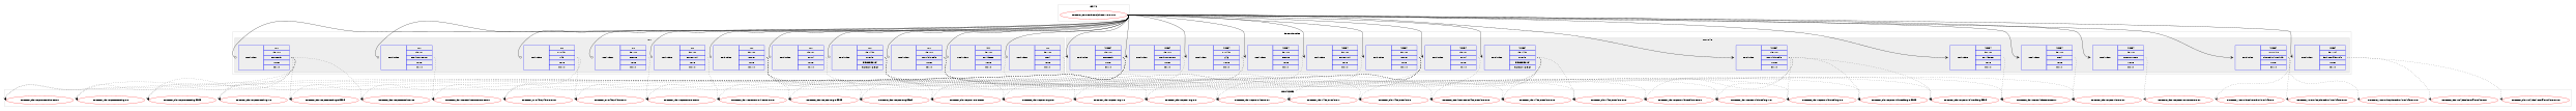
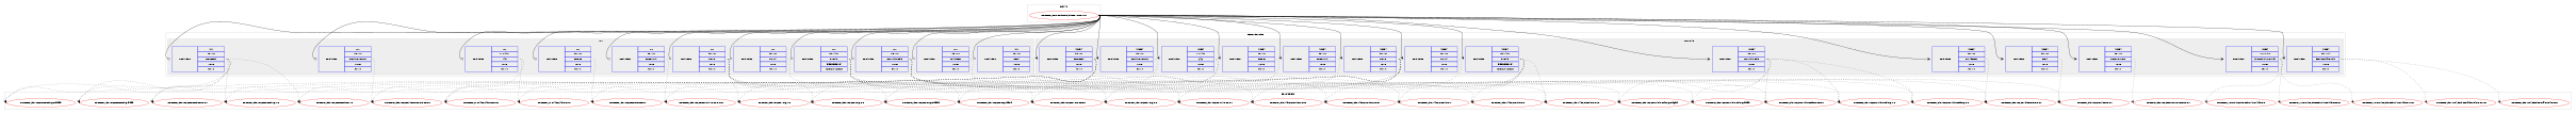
  digraph {
    compound=true
    concentrate=true
    fontname="DejaVu Sans"
    fontsize=10
    newrank=true
    rankdir=TB
    ranksep=1.5
    node [color=red fontname="DejaVu Sans" fontsize=10]
    edge [arrowhead=vee fontname="DejaVu Sans" headport=w style=dotted tailport=e weight=100]
    n1 [label="portage://games-board/chessx-1.5.4-r4" width=4]
    n2 [color=blue label=<<TABLE BORDER="0" CELLBORDER="1" CELLSPACING="0" CELLPADDING="4" WIDTH="220"><TR><TD ROWSPAN="6" CELLPADDING="30">pack_dep</TD></TR><TR><TD WIDTH="110">install</TD></TR><TR><TD>dev-libs</TD></TR><TR><TD>quazip</TD></TR><TR><TD>greaterequal</TD></TR><TR><TD>[[0,9,1],,,0.9.1]</TD></TR></TABLE>> shape=none]
    n3 [color=blue label=<<TABLE BORDER="0" CELLBORDER="1" CELLSPACING="0" CELLPADDING="4" WIDTH="220"><TR><TD ROWSPAN="6" CELLPADDING="30">pack_dep</TD></TR><TR><TD WIDTH="110">install</TD></TR><TR><TD>dev-qt</TD></TR><TR><TD>qtconcurrent</TD></TR><TR><TD>none</TD></TR><TR><TD>[[],,,,]</TD></TR></TABLE>> shape=none]
    n4 [color=blue label=<<TABLE BORDER="0" CELLBORDER="1" CELLSPACING="0" CELLPADDING="4" WIDTH="220"><TR><TD ROWSPAN="6" CELLPADDING="30">pack_dep</TD></TR><TR><TD WIDTH="110">install</TD></TR><TR><TD>dev-qt</TD></TR><TR><TD>qtcore</TD></TR><TR><TD>none</TD></TR><TR><TD>[[],,,,]</TD></TR></TABLE>> shape=none]
    n5 [color=blue label=<<TABLE BORDER="0" CELLBORDER="1" CELLSPACING="0" CELLPADDING="4" WIDTH="220"><TR><TD ROWSPAN="6" CELLPADDING="30">pack_dep</TD></TR><TR><TD WIDTH="110">install</TD></TR><TR><TD>dev-qt</TD></TR><TR><TD>qtgui</TD></TR><TR><TD>none</TD></TR><TR><TD>[[],,,,]</TD></TR></TABLE>> shape=none]
    n6 [color=blue label=<<TABLE BORDER="0" CELLBORDER="1" CELLSPACING="0" CELLPADDING="4" WIDTH="220"><TR><TD ROWSPAN="6" CELLPADDING="30">pack_dep</TD></TR><TR><TD WIDTH="110">install</TD></TR><TR><TD>dev-qt</TD></TR><TR><TD>qtmultimedia</TD></TR><TR><TD>none</TD></TR><TR><TD>[[],,,,]</TD></TR></TABLE>> shape=none]
    n7 [color=blue label=<<TABLE BORDER="0" CELLBORDER="1" CELLSPACING="0" CELLPADDING="4" WIDTH="220"><TR><TD ROWSPAN="6" CELLPADDING="30">pack_dep</TD></TR><TR><TD WIDTH="110">install</TD></TR><TR><TD>dev-qt</TD></TR><TR><TD>qtnetwork</TD></TR><TR><TD>none</TD></TR><TR><TD>[[],,,,]</TD></TR></TABLE>> shape=none]
    n8 [color=blue label=<<TABLE BORDER="0" CELLBORDER="1" CELLSPACING="0" CELLPADDING="4" WIDTH="220"><TR><TD ROWSPAN="6" CELLPADDING="30">pack_dep</TD></TR><TR><TD WIDTH="110">install</TD></TR><TR><TD>dev-qt</TD></TR><TR><TD>qtprintsupport</TD></TR><TR><TD>none</TD></TR><TR><TD>[[],,,,]</TD></TR></TABLE>> shape=none]
    n9 [color=blue label=<<TABLE BORDER="0" CELLBORDER="1" CELLSPACING="0" CELLPADDING="4" WIDTH="220"><TR><TD ROWSPAN="6" CELLPADDING="30">pack_dep</TD></TR><TR><TD WIDTH="110">install</TD></TR><TR><TD>dev-qt</TD></TR><TR><TD>qtspeech</TD></TR><TR><TD>none</TD></TR><TR><TD>[[],,,,]</TD></TR></TABLE>> shape=none]
    n10 [color=blue label=<<TABLE BORDER="0" CELLBORDER="1" CELLSPACING="0" CELLPADDING="4" WIDTH="220"><TR><TD ROWSPAN="6" CELLPADDING="30">pack_dep</TD></TR><TR><TD WIDTH="110">install</TD></TR><TR><TD>dev-qt</TD></TR><TR><TD>qtsvg</TD></TR><TR><TD>none</TD></TR><TR><TD>[[],,,,]</TD></TR></TABLE>> shape=none]
    n11 [color=blue label=<<TABLE BORDER="0" CELLBORDER="1" CELLSPACING="0" CELLPADDING="4" WIDTH="220"><TR><TD ROWSPAN="6" CELLPADDING="30">pack_dep</TD></TR><TR><TD WIDTH="110">install</TD></TR><TR><TD>dev-qt</TD></TR><TR><TD>qtwidgets</TD></TR><TR><TD>none</TD></TR><TR><TD>[[],,,,]</TD></TR></TABLE>> shape=none]
    n12 [color=blue label=<<TABLE BORDER="0" CELLBORDER="1" CELLSPACING="0" CELLPADDING="4" WIDTH="220"><TR><TD ROWSPAN="6" CELLPADDING="30">pack_dep</TD></TR><TR><TD WIDTH="110">install</TD></TR><TR><TD>dev-qt</TD></TR><TR><TD>qtxml</TD></TR><TR><TD>none</TD></TR><TR><TD>[[],,,,]</TD></TR></TABLE>> shape=none]
    n13 [color=blue label=<<TABLE BORDER="0" CELLBORDER="1" CELLSPACING="0" CELLPADDING="4" WIDTH="220"><TR><TD ROWSPAN="6" CELLPADDING="30">pack_dep</TD></TR><TR><TD WIDTH="110">install</TD></TR><TR><TD>dev-util</TD></TR><TR><TD>desktop-file-utils</TD></TR><TR><TD>none</TD></TR><TR><TD>[[],,,,]</TD></TR></TABLE>> shape=none]
    n14 [color=blue label=<<TABLE BORDER="0" CELLBORDER="1" CELLSPACING="0" CELLPADDING="4" WIDTH="220"><TR><TD ROWSPAN="6" CELLPADDING="30">pack_dep</TD></TR><TR><TD WIDTH="110">install</TD></TR><TR><TD>sys-libs</TD></TR><TR><TD>zlib</TD></TR><TR><TD>none</TD></TR><TR><TD>[[],,,,]</TD></TR></TABLE>> shape=none]
    n15 [color=blue label=<<TABLE BORDER="0" CELLBORDER="1" CELLSPACING="0" CELLPADDING="4" WIDTH="220"><TR><TD ROWSPAN="6" CELLPADDING="30">pack_dep</TD></TR><TR><TD WIDTH="110">install</TD></TR><TR><TD>x11-misc</TD></TR><TR><TD>shared-mime-info</TD></TR><TR><TD>none</TD></TR><TR><TD>[[],,,,]</TD></TR></TABLE>> shape=none]
    n16 [color=blue label=<<TABLE BORDER="0" CELLBORDER="1" CELLSPACING="0" CELLPADDING="4" WIDTH="220"><TR><TD ROWSPAN="6" CELLPADDING="30">pack_dep</TD></TR><TR><TD WIDTH="110">run</TD></TR><TR><TD>dev-libs</TD></TR><TR><TD>quazip</TD></TR><TR><TD>greaterequal</TD></TR><TR><TD>[[0,9,1],,,0.9.1]</TD></TR></TABLE>> shape=none]
    n17 [color=blue label=<<TABLE BORDER="0" CELLBORDER="1" CELLSPACING="0" CELLPADDING="4" WIDTH="220"><TR><TD ROWSPAN="6" CELLPADDING="30">pack_dep</TD></TR><TR><TD WIDTH="110">run</TD></TR><TR><TD>dev-qt</TD></TR><TR><TD>qtcore</TD></TR><TR><TD>none</TD></TR><TR><TD>[[],,,,]</TD></TR></TABLE>> shape=none]
    n18 [color=blue label=<<TABLE BORDER="0" CELLBORDER="1" CELLSPACING="0" CELLPADDING="4" WIDTH="220"><TR><TD ROWSPAN="6" CELLPADDING="30">pack_dep</TD></TR><TR><TD WIDTH="110">run</TD></TR><TR><TD>dev-qt</TD></TR><TR><TD>qtgui</TD></TR><TR><TD>none</TD></TR><TR><TD>[[],,,,]</TD></TR></TABLE>> shape=none]
    n19 [color=blue label=<<TABLE BORDER="0" CELLBORDER="1" CELLSPACING="0" CELLPADDING="4" WIDTH="220"><TR><TD ROWSPAN="6" CELLPADDING="30">pack_dep</TD></TR><TR><TD WIDTH="110">run</TD></TR><TR><TD>dev-qt</TD></TR><TR><TD>qtmultimedia</TD></TR><TR><TD>none</TD></TR><TR><TD>[[],,,,]</TD></TR></TABLE>> shape=none]
    n20 [color=blue label=<<TABLE BORDER="0" CELLBORDER="1" CELLSPACING="0" CELLPADDING="4" WIDTH="220"><TR><TD ROWSPAN="6" CELLPADDING="30">pack_dep</TD></TR><TR><TD WIDTH="110">run</TD></TR><TR><TD>dev-qt</TD></TR><TR><TD>qtnetwork</TD></TR><TR><TD>none</TD></TR><TR><TD>[[],,,,]</TD></TR></TABLE>> shape=none]
    n21 [color=blue label=<<TABLE BORDER="0" CELLBORDER="1" CELLSPACING="0" CELLPADDING="4" WIDTH="220"><TR><TD ROWSPAN="6" CELLPADDING="30">pack_dep</TD></TR><TR><TD WIDTH="110">run</TD></TR><TR><TD>dev-qt</TD></TR><TR><TD>qtprintsupport</TD></TR><TR><TD>none</TD></TR><TR><TD>[[],,,,]</TD></TR></TABLE>> shape=none]
    n22 [color=blue label=<<TABLE BORDER="0" CELLBORDER="1" CELLSPACING="0" CELLPADDING="4" WIDTH="220"><TR><TD ROWSPAN="6" CELLPADDING="30">pack_dep</TD></TR><TR><TD WIDTH="110">run</TD></TR><TR><TD>dev-qt</TD></TR><TR><TD>qtspeech</TD></TR><TR><TD>none</TD></TR><TR><TD>[[],,,,]</TD></TR></TABLE>> shape=none]
    n23 [color=blue label=<<TABLE BORDER="0" CELLBORDER="1" CELLSPACING="0" CELLPADDING="4" WIDTH="220"><TR><TD ROWSPAN="6" CELLPADDING="30">pack_dep</TD></TR><TR><TD WIDTH="110">run</TD></TR><TR><TD>dev-qt</TD></TR><TR><TD>qtsvg</TD></TR><TR><TD>none</TD></TR><TR><TD>[[],,,,]</TD></TR></TABLE>> shape=none]
    n24 [color=blue label=<<TABLE BORDER="0" CELLBORDER="1" CELLSPACING="0" CELLPADDING="4" WIDTH="220"><TR><TD ROWSPAN="6" CELLPADDING="30">pack_dep</TD></TR><TR><TD WIDTH="110">run</TD></TR><TR><TD>dev-qt</TD></TR><TR><TD>qtwidgets</TD></TR><TR><TD>none</TD></TR><TR><TD>[[],,,,]</TD></TR></TABLE>> shape=none]
    n25 [color=blue label=<<TABLE BORDER="0" CELLBORDER="1" CELLSPACING="0" CELLPADDING="4" WIDTH="220"><TR><TD ROWSPAN="6" CELLPADDING="30">pack_dep</TD></TR><TR><TD WIDTH="110">run</TD></TR><TR><TD>dev-qt</TD></TR><TR><TD>qtxml</TD></TR><TR><TD>none</TD></TR><TR><TD>[[],,,,]</TD></TR></TABLE>> shape=none]
    n26 [color=blue label=<<TABLE BORDER="0" CELLBORDER="1" CELLSPACING="0" CELLPADDING="4" WIDTH="220"><TR><TD ROWSPAN="6" CELLPADDING="30">pack_dep</TD></TR><TR><TD WIDTH="110">run</TD></TR><TR><TD>sys-libs</TD></TR><TR><TD>zlib</TD></TR><TR><TD>none</TD></TR><TR><TD>[[],,,,]</TD></TR></TABLE>> shape=none]
    n27 [label="portage://dev-libs/quazip-1.8-r1" width=4]
    n28 [label="portage://dev-libs/quazip-1.4" width=4]
    n29 [label="portage://dev-libs/quazip-1.3-r3" width=4]
-   n30 [label="portage://qtprintsupport-libs/quazip-1.3-r2" width=4]
+   n30 [label="portage://dev-libs/quazip-1.3-r2" width=4]
    n31 [label="portage://dev-libs/quazip-1.2" width=4]
    n32 [label="portage://dev-qt/qtcore-5.15.14" width=4]
    n33 [label="portage://dev-qt/qtconcurrent-5.15.14" width=4]
    n34 [label="portage://dev-qt/qtgui-5.15.14" width=4]
    n35 [label="portage://dev-qt/qtmultimedia-6.9999" width=4]
-   n36 [label="portage://dev-qt/qtmultimedia-6.8.9999" width=4]
+   n36 [label="portage://dev-qt/qtmultimedia-6.8.9699" width=4]
    n37 [label="portage://dev-qt/qtmultimedia-6.8.0" width=4]
    n38 [label="portage://dev-qt/qtmultimedia-6.7.3" width=4]
    n39 [label="portage://dev-qt/qtmultimedia-5.15.14" width=4]
    n40 [label="portage://dev-qt/qtnetwork-5.15.14-r1" width=4]
    n41 [label="portage://dev-qt/qtprintsupport-5.15.14" width=4]
    n42 [label="portage://dev-qt/qtspeech-6.9999" width=4]
    n43 [label="portage://dev-qt/qtspeech-6.8.9999" width=4]
-   n44 [label="portage://dev-qt/qtspeech-6.8.0" width=4]
    n45 [label="portage://dev-qt/qtspeech-3.7.3" width=4]
    n46 [label="portage://dev-qt/qtspeech-6.7.2" width=4]
    n47 [label="portage://dev-qt/qtspeech-5.15.14" width=4]
    n48 [label="portage://dev-qt/qtsvg-6.9959" width=4]
    n49 [label="portage://dev-qt/qtsvg-6.8.9999" width=4]
    n50 [label="portage://dev-qt/qtsvg-6.8.0" width=4]
    n51 [label="portage://dev-qt/qtsvg-6.7.3" width=4]
    n52 [label="portage://dev-qt/qtsvg-6.0.2" width=4]
    n53 [label="portage://dev-qt/qtsvg-5.15.54" width=4]
    n54 [label="portage://dev-qt/qtwidgets-5.15.14" width=4]
    n55 [label="portage://dev-qt/qtxml-5.15.14" width=4]
    n56 [label="portage://dev-util/desktop-file-utils-0.27-r1" width=4]
    n57 [label="portage://dev-util/desktop-file-utils-0.27" width=4]
    n58 [label="portage://sys-libs/zlib-1.3.1-r1" width=4]
    n59 [label="portage://sys-libs/zlib-1.3-r4" width=4]
    n60 [label="portage://x11-misc/shared-mime-info-2.4-r1" width=4]
    n61 [label="portage://x11-misc/shared-mime-info-2.3-r1" width=4]
    n62 [label="portage://x11-misc/shared-mime-info-2.2" width=4]
    subgraph cluster_1 {
      color=gray
      label=<<i>ebuild</i>>
      n1
    }
    subgraph cluster_2 {
      color=gray
      label=<<i>dependencies</i>>
      subgraph cluster_3 {
        color=gray
        fillcolor="#eeeeee"
        label=<<i>compile</i>>
        style=filled
        subgraph sub_4 {
          color=gray
          fillcolor="#eeeeee"
          label=<<i>compile</i>>
          style=filled
          n2
        }
        subgraph sub_5 {
          color=gray
          fillcolor="#eeeeee"
          label=<<i>compile</i>>
          style=filled
          n3
        }
        subgraph sub_6 {
          color=gray
          fillcolor="#eeeeee"
          label=<<i>compile</i>>
          style=filled
          n4
        }
        subgraph sub_7 {
          color=gray
          fillcolor="#eeeeee"
          label=<<i>compile</i>>
          style=filled
          n5
        }
        subgraph sub_8 {
          color=gray
          fillcolor="#eeeeee"
          label=<<i>compile</i>>
          style=filled
          n6
        }
        subgraph sub_9 {
          color=gray
          fillcolor="#eeeeee"
          label=<<i>compile</i>>
          style=filled
          n7
        }
        subgraph sub_10 {
          color=gray
          fillcolor="#eeeeee"
          label=<<i>compile</i>>
          style=filled
          n8
        }
        subgraph sub_11 {
          color=gray
          fillcolor="#eeeeee"
          label=<<i>compile</i>>
          style=filled
          n9
        }
        subgraph sub_12 {
          color=gray
          fillcolor="#eeeeee"
          label=<<i>compile</i>>
          style=filled
          n10
        }
        subgraph sub_13 {
          color=gray
          fillcolor="#eeeeee"
          label=<<i>compile</i>>
          style=filled
          n11
        }
        subgraph sub_14 {
          color=gray
          fillcolor="#eeeeee"
          label=<<i>compile</i>>
          style=filled
          n12
        }
        subgraph sub_15 {
          color=gray
          fillcolor="#eeeeee"
          label=<<i>compile</i>>
          style=filled
          n13
        }
        subgraph sub_16 {
          color=gray
          fillcolor="#eeeeee"
          label=<<i>compile</i>>
          style=filled
          n14
        }
        subgraph sub_17 {
          color=gray
          fillcolor="#eeeeee"
          label=<<i>compile</i>>
          style=filled
          n15
        }
      }
      subgraph cluster_18 {
        color=gray
        fillcolor="#eeeeee"
        label=<<i>compile and run</i>>
        style=filled
      }
      subgraph cluster_19 {
        color=gray
        fillcolor="#eeeeee"
        label=<<i>run</i>>
        style=filled
        subgraph sub_20 {
          color=gray
          fillcolor="#eeeeee"
          label=<<i>run</i>>
          style=filled
          n16
        }
        subgraph sub_21 {
          color=gray
          fillcolor="#eeeeee"
          label=<<i>run</i>>
          style=filled
          n17
        }
        subgraph sub_22 {
          color=gray
          fillcolor="#eeeeee"
          label=<<i>run</i>>
          style=filled
          n18
        }
        subgraph sub_23 {
          color=gray
          fillcolor="#eeeeee"
          label=<<i>run</i>>
          style=filled
          n19
        }
        subgraph sub_24 {
          color=gray
          fillcolor="#eeeeee"
          label=<<i>run</i>>
          style=filled
          n20
        }
        subgraph sub_25 {
          color=gray
          fillcolor="#eeeeee"
          label=<<i>run</i>>
          style=filled
          n21
        }
        subgraph sub_26 {
          color=gray
          fillcolor="#eeeeee"
          label=<<i>run</i>>
          style=filled
          n22
        }
        subgraph sub_27 {
          color=gray
          fillcolor="#eeeeee"
          label=<<i>run</i>>
          style=filled
          n23
        }
        subgraph sub_28 {
          color=gray
          fillcolor="#eeeeee"
          label=<<i>run</i>>
          style=filled
          n24
        }
        subgraph sub_29 {
          color=gray
          fillcolor="#eeeeee"
          label=<<i>run</i>>
          style=filled
          n25
        }
        subgraph sub_30 {
          color=gray
          fillcolor="#eeeeee"
          label=<<i>run</i>>
          style=filled
          n26
        }
      }
    }
    subgraph cluster_31 {
      color=gray
      label=<<i>candidates</i>>
      rank=same
      subgraph sub_32 {
        color=black
        label=<<i>candidates</i>>
        nodesep=1
        rank=same
        n41
      }
      subgraph sub_33 {
        color=black
        label=<<i>candidates</i>>
        nodesep=1
        rank=same
        n27
        n28
        n29
        n30
        n31
      }
      subgraph sub_34 {
        color=black
        label=<<i>candidates</i>>
        nodesep=1
        rank=same
        n32
      }
      subgraph sub_35 {
        color=black
        label=<<i>candidates</i>>
        nodesep=1
        rank=same
        n33
      }
      subgraph sub_36 {
        color=black
        label=<<i>candidates</i>>
        nodesep=1
        rank=same
        n34
      }
      subgraph sub_37 {
        color=black
        label=<<i>candidates</i>>
        nodesep=1
        rank=same
        n35
        n36
        n37
        n38
        n39
      }
      subgraph sub_38 {
        color=black
        label=<<i>candidates</i>>
        nodesep=1
        rank=same
        n40
      }
      subgraph sub_39 {
        color=black
        label=<<i>candidates</i>>
        nodesep=1
        rank=same
        n42
        n43
-       n44
        n45
        n46
        n47
      }
      subgraph sub_40 {
        color=black
        label=<<i>candidates</i>>
        nodesep=1
        rank=same
        n48
        n49
        n50
        n51
        n52
        n53
      }
      subgraph sub_41 {
        color=black
        label=<<i>candidates</i>>
        nodesep=1
        rank=same
        n34
      }
      subgraph sub_42 {
        color=black
        label=<<i>candidates</i>>
        nodesep=1
        rank=same
        n54
      }
      subgraph sub_43 {
        color=black
        label=<<i>candidates</i>>
        nodesep=1
        rank=same
        n55
      }
      subgraph sub_44 {
        color=black
        label=<<i>candidates</i>>
        nodesep=1
        rank=same
        n56
        n57
      }
      subgraph sub_45 {
        color=black
        label=<<i>candidates</i>>
        nodesep=1
        rank=same
        n58
        n59
      }
      subgraph sub_46 {
        color=black
        label=<<i>candidates</i>>
        nodesep=1
        rank=same
        n60
        n61
        n62
      }
      subgraph sub_47 {
        color=black
        label=<<i>candidates</i>>
        nodesep=1
        rank=same
        n27
        n28
        n29
        n30
        n31
      }
      subgraph sub_48 {
        color=black
        label=<<i>candidates</i>>
        nodesep=1
        rank=same
        n32
      }
      subgraph sub_49 {
        color=black
        label=<<i>candidates</i>>
        nodesep=1
        rank=same
        n35
        n36
        n37
        n38
        n39
      }
      subgraph sub_50 {
        color=black
        label=<<i>candidates</i>>
        nodesep=1
        rank=same
        n40
      }
      subgraph sub_51 {
        color=black
        label=<<i>candidates</i>>
        nodesep=1
        rank=same
        n41
      }
      subgraph sub_52 {
        color=black
        label=<<i>candidates</i>>
        nodesep=1
        rank=same
        n42
        n43
-       n44
        n45
        n46
        n47
      }
      subgraph sub_53 {
        color=black
        label=<<i>candidates</i>>
        nodesep=1
        rank=same
        n48
        n49
        n50
        n51
        n52
        n53
      }
      subgraph sub_54 {
        color=black
        label=<<i>candidates</i>>
        nodesep=1
        rank=same
        n54
      }
      subgraph sub_55 {
        color=black
        label=<<i>candidates</i>>
        nodesep=1
        rank=same
        n55
      }
      subgraph sub_56 {
        color=black
        label=<<i>candidates</i>>
        nodesep=1
        rank=same
        n58
        n59
      }
    }
    n1 -> n2 [style=solid weight=20]
    n1 -> n3 [style=solid weight=20]
    n1 -> n4 [style=solid weight=20]
    n1 -> n5 [style=solid weight=20]
    n1 -> n6 [style=solid weight=20]
    n1 -> n7 [style=solid weight=20]
    n1 -> n8 [style=solid weight=20]
    n1 -> n9 [style=solid weight=20]
    n1 -> n10 [style=solid weight=20]
    n1 -> n11 [style=solid weight=20]
    n1 -> n12 [style=solid weight=20]
    n1 -> n13 [style=solid weight=20]
    n1 -> n14 [style=solid weight=20]
    n1 -> n15 [style=solid weight=20]
    n1 -> n16 [arrowhead=odot style=solid weight=20]
    n1 -> n17 [arrowhead=odot style=solid weight=20]
    n1 -> n18 [arrowhead=odot style=solid weight=20]
    n1 -> n19 [arrowhead=odot style=solid weight=20]
    n1 -> n20 [arrowhead=odot style=solid weight=20]
    n1 -> n21 [arrowhead=odot style=solid weight=20]
    n1 -> n22 [arrowhead=odot style=solid weight=20]
    n1 -> n23 [arrowhead=odot style=solid weight=20]
    n1 -> n24 [arrowhead=odot style=solid weight=20]
    n1 -> n25 [arrowhead=odot style=solid weight=20]
    n1 -> n26 [arrowhead=odot style=solid weight=20]
    n2 -> n27
    n2 -> n28
    n2 -> n29
    n2 -> n30
    n2 -> n31
    n3 -> n33
    n4 -> n32
    n5 -> n34
    n6 -> n35
    n6 -> n36
    n6 -> n37
    n6 -> n38
    n6 -> n39
    n7 -> n40
    n8 -> n41
    n9 -> n42
    n9 -> n43
-   n9 -> n44
    n9 -> n45
    n9 -> n46
    n9 -> n47
    n10 -> n48
    n10 -> n49
    n10 -> n50
    n10 -> n51
    n10 -> n52
    n10 -> n53
    n11 -> n54
    n12 -> n55
    n13 -> n56
    n13 -> n57
    n14 -> n58
    n14 -> n59
    n15 -> n60
    n15 -> n61
    n15 -> n62
    n16 -> n27
    n16 -> n28
    n16 -> n29
    n16 -> n30
    n16 -> n31
    n17 -> n32
    n18 -> n34
    n19 -> n35
    n19 -> n36
    n19 -> n37
    n19 -> n38
    n19 -> n39
    n20 -> n40
    n21 -> n41
    n22 -> n42
    n22 -> n43
-   n22 -> n44
    n22 -> n45
    n22 -> n46
    n22 -> n47
    n23 -> n48
    n23 -> n49
    n23 -> n50
    n23 -> n51
    n23 -> n52
    n23 -> n53
    n24 -> n54
    n25 -> n55
    n26 -> n58
    n26 -> n59
  }
